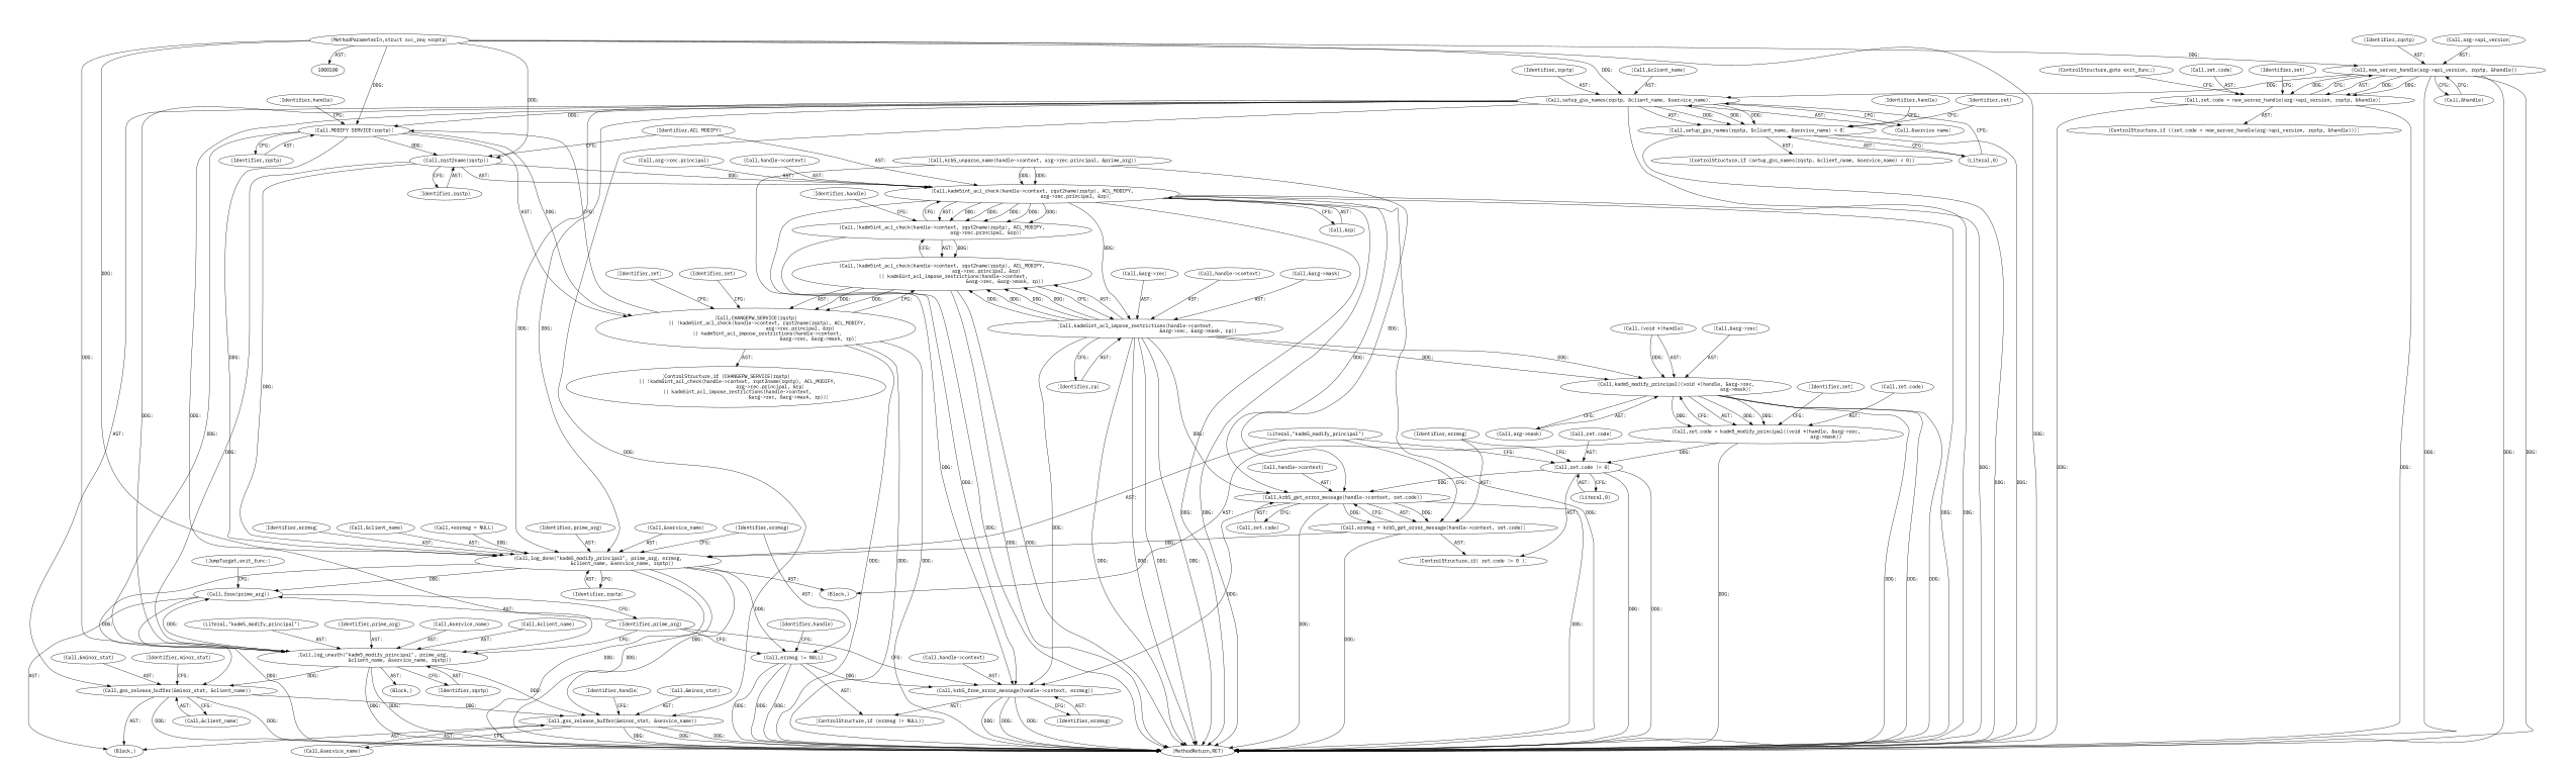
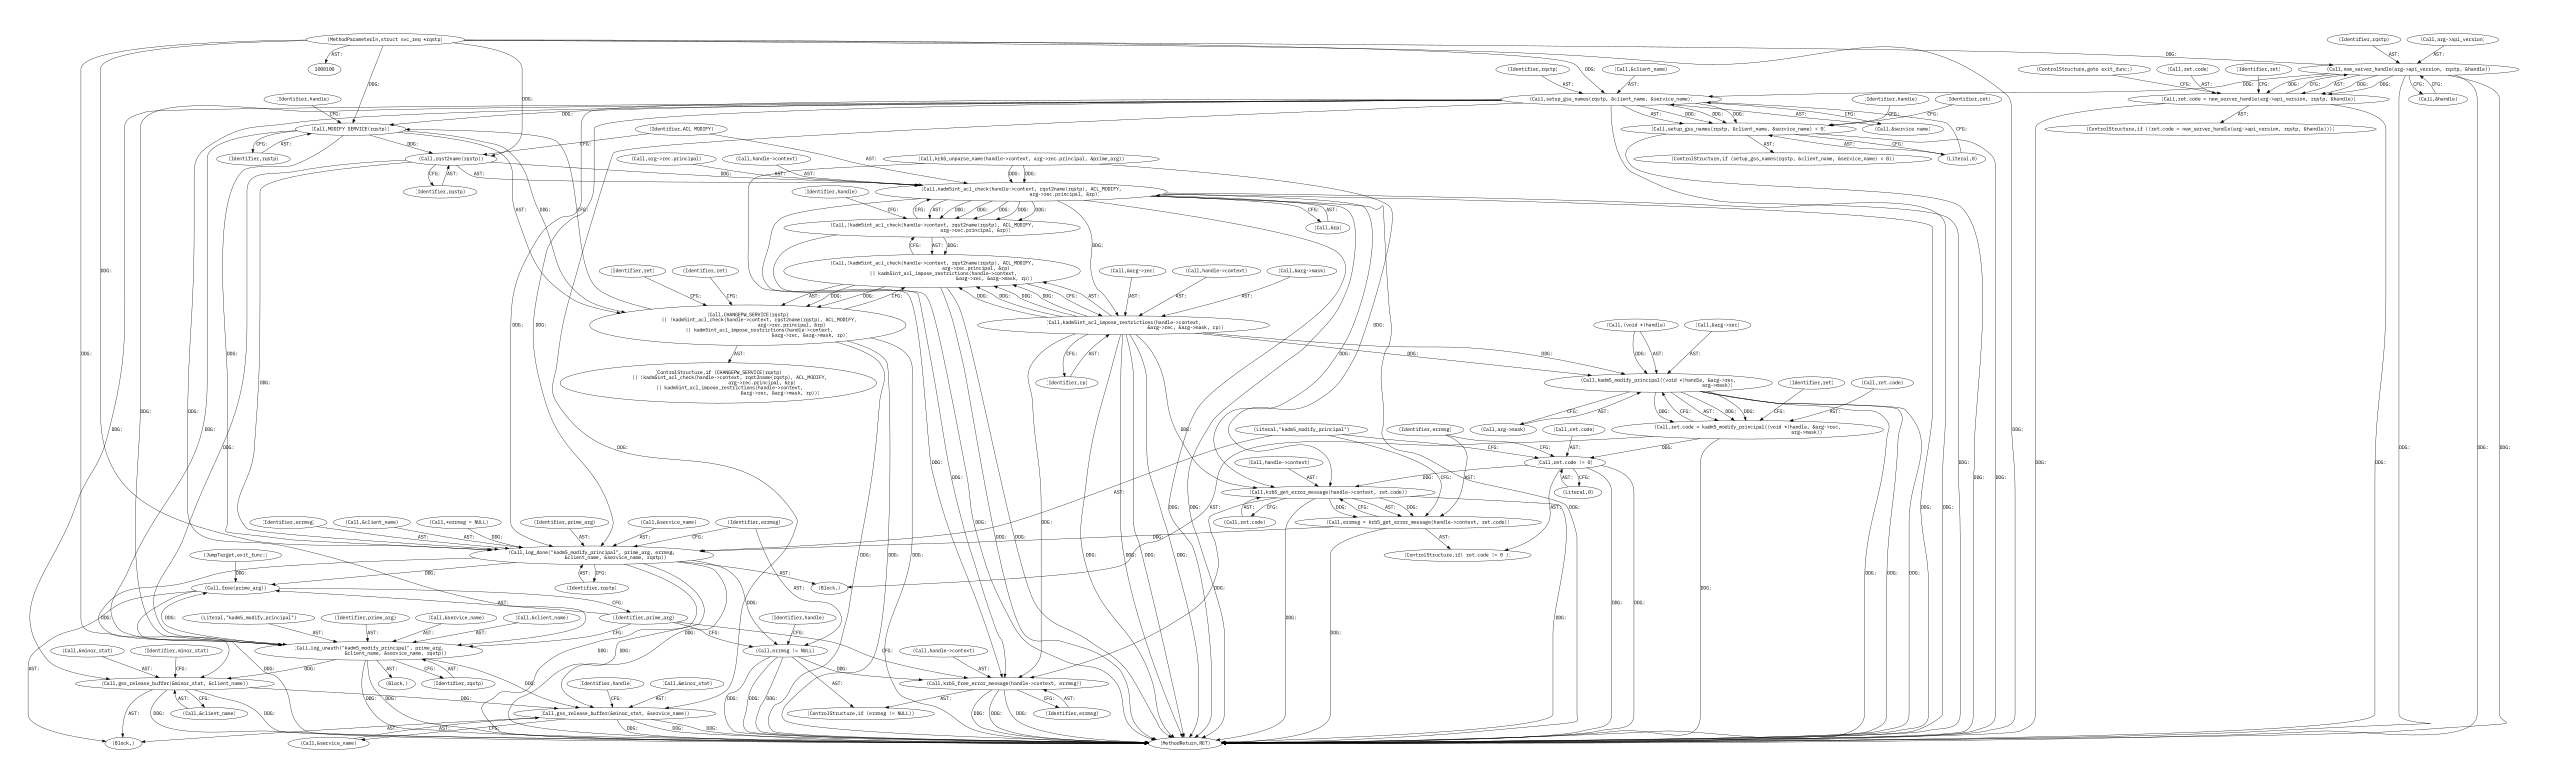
  digraph {
    fontname="IBM Plex Mono"
    node [fontname="IBM Plex Mono"]
    edge [fontname="IBM Plex Mono"]
    n1 [label="(Call,new_server_handle(arg->api_version, rqstp, &handle))"]
    n2 [label="(Call,ret.code = new_server_handle(arg->api_version, rqstp, &handle))"]
    n3 [label="(Call,setup_gss_names(rqstp, &client_name, &service_name))"]
    n4 [label="(MethodReturn,RET)"]
    n5 [label="(Call,&handle)"]
    n6 [label="(ControlStructure,if ((ret.code = new_server_handle(arg->api_version, rqstp, &handle))))"]
    n7 [label="(Call,MODIFY_SERVICE(rqstp))"]
    n8 [label="(Call,log_done(\"kadm5_modify_principal\", prime_arg, errmsg,\n                 &client_name, &service_name, rqstp))"]
    n9 [label="(Call,log_unauth(\"kadm5_modify_principal\", prime_arg,\n                   &client_name, &service_name, rqstp))"]
    n10 [label="(Call,setup_gss_names(rqstp, &client_name, &service_name) < 0)"]
    n11 [label="(Call,gss_release_buffer(&minor_stat, &client_name))"]
    n12 [label="(Call,gss_release_buffer(&minor_stat, &service_name))"]
    n13 [label="(Call,&service_name)"]
    n14 [label="(MethodParameterIn,struct svc_req *rqstp)"]
    n15 [label="(Call,rqst2name(rqstp))"]
    1000100
    n17 [label="(Call,CHANGEPW_SERVICE(rqstp)\n        || !kadm5int_acl_check(handle->context, rqst2name(rqstp), ACL_MODIFY,\n                               arg->rec.principal, &rp)\n        || kadm5int_acl_impose_restrictions(handle->context,\n                                            &arg->rec, &arg->mask, rp))"]
    n18 [label="(Identifier,rqstp)"]
    n19 [label="(Call,kadm5int_acl_check(handle->context, rqst2name(rqstp), ACL_MODIFY,\n                               arg->rec.principal, &rp))"]
    n20 [label="(Identifier,rqstp)"]
    n21 [label="(Block,)"]
    n22 [label="(Call,errmsg != NULL)"]
    n23 [label="(Call,free(prime_arg))"]
    n24 [label="(Identifier,rqstp)"]
    n25 [label="(Block,)"]
    n26 [label="(Identifier,rqstp)"]
    n27 [label="(ControlStructure,if (setup_gss_names(rqstp, &client_name, &service_name) < 0))"]
    n28 [label="(Literal,0)"]
    n29 [label="(Block,)"]
    n30 [label="(Call,&client_name)"]
    n31 [label="(Call,&service_name)"]
    n32 [label="(Call,!kadm5int_acl_check(handle->context, rqst2name(rqstp), ACL_MODIFY,\n                               arg->rec.principal, &rp)\n        || kadm5int_acl_impose_restrictions(handle->context,\n                                            &arg->rec, &arg->mask, rp))"]
    n33 [label="(ControlStructure,if (CHANGEPW_SERVICE(rqstp)\n        || !kadm5int_acl_check(handle->context, rqst2name(rqstp), ACL_MODIFY,\n                               arg->rec.principal, &rp)\n        || kadm5int_acl_impose_restrictions(handle->context,\n                                            &arg->rec, &arg->mask, rp)))"]
    n34 [label="(Call,!kadm5int_acl_check(handle->context, rqst2name(rqstp), ACL_MODIFY,\n                               arg->rec.principal, &rp))"]
    n35 [label="(Call,kadm5int_acl_impose_restrictions(handle->context,\n                                            &arg->rec, &arg->mask, rp))"]
    n36 [label="(Call,krb5_get_error_message(handle->context, ret.code))"]
    n37 [label="(Call,krb5_free_error_message(handle->context, errmsg))"]
    n38 [label="(Call,&rp)"]
    n39 [label="(Call,kadm5_modify_principal((void *)handle, &arg->rec,\n                                          arg->mask))"]
    n40 [label="(Identifier,rp)"]
    n41 [label="(Call,errmsg = krb5_get_error_message(handle->context, ret.code))"]
    n42 [label="(Call,ret.code)"]
    n43 [label="(ControlStructure,if (errmsg != NULL))"]
    n44 [label="(Identifier,errmsg)"]
    n45 [label="(Call,ret.code = kadm5_modify_principal((void *)handle, &arg->rec,\n                                          arg->mask))"]
    n46 [label="(Call,arg->mask)"]
    n47 [label="(Call,ret.code != 0)"]
    n48 [label="(ControlStructure,if( ret.code != 0 ))"]
    n49 [label="(Literal,0)"]
    n50 [label="(Identifier,prime_arg)"]
    n51 [label="(Call,arg->api_version)"]
    n52 [label="(Identifier,ret)"]
    n53 [label="(Call,(void *)handle)"]
    n54 [label="(Call,arg->rec.principal)"]
    n55 [label="(Call,&arg->mask)"]
    n56 [label="(Call,*errmsg = NULL)"]
    n57 [label="(Call,&service_name)"]
    n58 [label="(Identifier,ret)"]
    n59 [label="(Identifier,rqstp)"]
    n60 [label="(Identifier,errmsg)"]
    n61 [label="(Identifier,prime_arg)"]
    n62 [label="(Identifier,ret)"]
    n63 [label="(Call,handle->context)"]
    n64 [label="(Identifier,handle)"]
    n65 [label="(Literal,\"kadm5_modify_principal\")"]
    n66 [label="(Identifier,handle)"]
    n67 [label="(JumpTarget,exit_func:)"]
    n68 [label="(Call,&minor_stat)"]
    n69 [label="(Call,&client_name)"]
    n70 [label="(Call,ret.code)"]
    n71 [label="(Call,&client_name)"]
    n72 [label="(Identifier,ret)"]
    n73 [label="(Literal,\"kadm5_modify_principal\")"]
    n74 [label="(Identifier,prime_arg)"]
    n75 [label="(Identifier,handle)"]
    n76 [label="(Call,handle->context)"]
    n77 [label="(Call,handle->context)"]
    n78 [label="(Identifier,ACL_MODIFY)"]
    n79 [label="(Call,ret.code)"]
    n80 [label="(Identifier,errmsg)"]
    n81 [label="(Identifier,ret)"]
    n82 [label="(Call,&arg->rec)"]
    n83 [label="(Call,krb5_unparse_name(handle->context, arg->rec.principal, &prime_arg))"]
    n84 [label="(Call,ret.code)"]
    n85 [label="(Identifier,rqstp)"]
    n86 [label="(Call,&arg->rec)"]
    n87 [label="(Identifier,handle)"]
    n88 [label="(Call,&minor_stat)"]
    n89 [label="(Call,handle->context)"]
    n90 [label="(Identifier,minor_stat)"]
    n91 [label="(ControlStructure,goto exit_func;)"]
    n92 [label="(Identifier,handle)"]
    n93 [label="(Call,&service_name)"]
    n94 [label="(Identifier,errmsg)"]
    n95 [label="(Call,&client_name)"]
    n1 -> n2 [label="AST: "]
    n1 -> n2 [label="DDG: "]
    n1 -> n2 [label="DDG: "]
    n1 -> n2 [label="DDG: "]
    n1 -> n3 [label="DDG: "]
    n1 -> n4 [label="DDG: "]
    n1 -> n4 [label="DDG: "]
    n1 -> n4 [label="DDG: "]
    n1 -> n5 [label="CFG: "]
    n2 -> n1 [label="CFG: "]
    n2 -> n4 [label="DDG: "]
    n2 -> n4 [label="DDG: "]
    n2 -> n6 [label="AST: "]
    n3 -> n4 [label="DDG: "]
    n3 -> n7 [label="DDG: "]
    n3 -> n8 [label="DDG: "]
    n3 -> n8 [label="DDG: "]
    n3 -> n9 [label="DDG: "]
    n3 -> n9 [label="DDG: "]
    n3 -> n10 [label="AST: "]
    n3 -> n10 [label="DDG: "]
    n3 -> n10 [label="DDG: "]
    n3 -> n10 [label="DDG: "]
-   n3 -> n11 [label="AST: "]
+   n3 -> n11 [label="DDG: "]
    n3 -> n12 [label="DDG: "]
    n3 -> n13 [label="CFG: "]
    n5 -> n1 [label="CFG: "]
    n7 -> n8 [label="DDG: "]
    n7 -> n9 [label="DDG: "]
    n7 -> n15 [label="DDG: "]
    n7 -> n17 [label="AST: "]
    n7 -> n17 [label="DDG: "]
    n7 -> n18 [label="CFG: "]
    n8 -> n4 [label="DDG: "]
    n8 -> n4 [label="DDG: "]
    n8 -> n11 [label="DDG: "]
    n8 -> n12 [label="DDG: "]
    n8 -> n21 [label="AST: "]
    n8 -> n22 [label="DDG: "]
    n8 -> n23 [label="DDG: "]
    n8 -> n24 [label="CFG: "]
    n9 -> n4 [label="DDG: "]
    n9 -> n4 [label="DDG: "]
    n9 -> n11 [label="DDG: "]
    n9 -> n12 [label="DDG: "]
    n9 -> n23 [label="DDG: "]
    n9 -> n25 [label="AST: "]
    n9 -> n26 [label="CFG: "]
    n10 -> n4 [label="DDG: "]
    n10 -> n4 [label="DDG: "]
    n10 -> n27 [label="AST: "]
    n10 -> n28 [label="CFG: "]
    n11 -> n4 [label="DDG: "]
    n11 -> n4 [label="DDG: "]
    n11 -> n12 [label="DDG: "]
    n11 -> n29 [label="AST: "]
    n11 -> n30 [label="CFG: "]
    n12 -> n4 [label="DDG: "]
    n12 -> n4 [label="DDG: "]
    n12 -> n4 [label="DDG: "]
    n12 -> n29 [label="AST: "]
    n12 -> n31 [label="CFG: "]
    n13 -> n3 [label="AST: "]
    n14 -> n1 [label="DDG: "]
    n14 -> n3 [label="DDG: "]
    n14 -> n4 [label="DDG: "]
    n14 -> n7 [label="DDG: "]
    n14 -> n8 [label="DDG: "]
    n14 -> n9 [label="DDG: "]
    n14 -> n15 [label="DDG: "]
    n14 -> 1000100 [label="AST: "]
    n15 -> n8 [label="DDG: "]
    n15 -> n9 [label="DDG: "]
    n15 -> n19 [label="AST: "]
    n15 -> n19 [label="DDG: "]
    n15 -> n20 [label="CFG: "]
    n17 -> n4 [label="DDG: "]
    n17 -> n4 [label="DDG: "]
    n17 -> n4 [label="DDG: "]
    n17 -> n7 [label="CFG: "]
    n17 -> n32 [label="CFG: "]
    n17 -> n33 [label="AST: "]
    n18 -> n7 [label="AST: "]
    n19 -> n4 [label="DDG: "]
    n19 -> n4 [label="DDG: "]
    n19 -> n4 [label="DDG: "]
    n19 -> n4 [label="DDG: "]
    n19 -> n4 [label="DDG: "]
    n19 -> n34 [label="AST: "]
    n19 -> n34 [label="DDG: "]
    n19 -> n34 [label="DDG: "]
    n19 -> n34 [label="DDG: "]
    n19 -> n34 [label="DDG: "]
    n19 -> n34 [label="DDG: "]
    n19 -> n35 [label="DDG: "]
    n19 -> n36 [label="DDG: "]
    n19 -> n37 [label="DDG: "]
    n19 -> n38 [label="CFG: "]
    n20 -> n15 [label="AST: "]
    n22 -> n4 [label="DDG: "]
    n22 -> n4 [label="DDG: "]
    n22 -> n4 [label="DDG: "]
    n22 -> n37 [label="DDG: "]
    n22 -> n43 [label="AST: "]
    n23 -> n4 [label="DDG: "]
    n23 -> n29 [label="AST: "]
    n23 -> n50 [label="CFG: "]
    n24 -> n8 [label="AST: "]
    n26 -> n9 [label="AST: "]
    n28 -> n3 [label="CFG: "]
    n28 -> n10 [label="AST: "]
    n30 -> n11 [label="AST: "]
    n31 -> n12 [label="AST: "]
    n32 -> n4 [label="DDG: "]
    n32 -> n4 [label="DDG: "]
    n32 -> n17 [label="AST: "]
    n32 -> n17 [label="DDG: "]
    n32 -> n17 [label="DDG: "]
    n32 -> n34 [label="CFG: "]
    n32 -> n35 [label="CFG: "]
    n34 -> n4 [label="DDG: "]
    n34 -> n19 [label="CFG: "]
    n34 -> n32 [label="AST: "]
    n34 -> n32 [label="DDG: "]
    n35 -> n4 [label="DDG: "]
    n35 -> n4 [label="DDG: "]
    n35 -> n4 [label="DDG: "]
    n35 -> n4 [label="DDG: "]
    n35 -> n32 [label="AST: "]
    n35 -> n32 [label="DDG: "]
    n35 -> n32 [label="DDG: "]
    n35 -> n32 [label="DDG: "]
    n35 -> n32 [label="DDG: "]
    n35 -> n36 [label="DDG: "]
    n35 -> n37 [label="DDG: "]
    n35 -> n39 [label="DDG: "]
    n35 -> n39 [label="DDG: "]
    n35 -> n40 [label="CFG: "]
    n36 -> n4 [label="DDG: "]
    n36 -> n4 [label="DDG: "]
    n36 -> n37 [label="DDG: "]
    n36 -> n41 [label="AST: "]
    n36 -> n41 [label="DDG: "]
    n36 -> n41 [label="DDG: "]
    n36 -> n42 [label="CFG: "]
    n37 -> n4 [label="DDG: "]
    n37 -> n4 [label="DDG: "]
    n37 -> n4 [label="DDG: "]
    n37 -> n43 [label="AST: "]
    n37 -> n44 [label="CFG: "]
    n38 -> n19 [label="AST: "]
    n39 -> n4 [label="DDG: "]
    n39 -> n4 [label="DDG: "]
    n39 -> n4 [label="DDG: "]
    n39 -> n45 [label="AST: "]
    n39 -> n45 [label="DDG: "]
    n39 -> n45 [label="DDG: "]
    n39 -> n45 [label="DDG: "]
    n39 -> n46 [label="CFG: "]
    n40 -> n35 [label="AST: "]
    n41 -> n4 [label="DDG: "]
    n41 -> n8 [label="DDG: "]
    n41 -> n36 [label="CFG: "]
    n41 -> n48 [label="AST: "]
    n42 -> n36 [label="AST: "]
    n44 -> n37 [label="AST: "]
    n45 -> n4 [label="DDG: "]
    n45 -> n21 [label="AST: "]
    n45 -> n39 [label="CFG: "]
    n45 -> n47 [label="DDG: "]
    n46 -> n39 [label="AST: "]
    n47 -> n4 [label="DDG: "]
    n47 -> n4 [label="DDG: "]
    n47 -> n36 [label="DDG: "]
    n47 -> n48 [label="AST: "]
    n47 -> n49 [label="CFG: "]
    n49 -> n47 [label="AST: "]
    n50 -> n9 [label="CFG: "]
    n50 -> n22 [label="CFG: "]
    n50 -> n23 [label="AST: "]
    n50 -> n37 [label="CFG: "]
    n51 -> n1 [label="AST: "]
    n52 -> n17 [label="CFG: "]
    n53 -> n39 [label="AST: "]
    n53 -> n39 [label="DDG: "]
    n54 -> n19 [label="AST: "]
    n55 -> n35 [label="AST: "]
    n56 -> n8 [label="DDG: "]
    n57 -> n9 [label="AST: "]
    n58 -> n45 [label="CFG: "]
    n59 -> n3 [label="AST: "]
    n60 -> n8 [label="CFG: "]
    n60 -> n22 [label="AST: "]
    n61 -> n8 [label="AST: "]
    n62 -> n10 [label="CFG: "]
    n63 -> n19 [label="AST: "]
    n64 -> n7 [label="CFG: "]
    n65 -> n8 [label="AST: "]
    n65 -> n41 [label="CFG: "]
    n65 -> n47 [label="CFG: "]
    n66 -> n10 [label="CFG: "]
-   n67 -> n23 [label="CFG: "]
+   n67 -> n23 [label="DDG: "]
    n68 -> n11 [label="AST: "]
    n69 -> n9 [label="AST: "]
    n70 -> n2 [label="AST: "]
    n71 -> n3 [label="AST: "]
    n72 -> n2 [label="CFG: "]
    n73 -> n9 [label="AST: "]
    n74 -> n9 [label="AST: "]
    n75 -> n34 [label="CFG: "]
    n76 -> n37 [label="AST: "]
    n77 -> n36 [label="AST: "]
    n78 -> n15 [label="CFG: "]
    n78 -> n19 [label="AST: "]
    n79 -> n47 [label="AST: "]
    n80 -> n41 [label="AST: "]
    n80 -> n47 [label="CFG: "]
    n81 -> n17 [label="CFG: "]
    n82 -> n39 [label="AST: "]
    n83 -> n19 [label="DDG: "]
    n83 -> n19 [label="DDG: "]
    n83 -> n36 [label="DDG: "]
    n83 -> n37 [label="DDG: "]
    n84 -> n45 [label="AST: "]
    n85 -> n1 [label="AST: "]
    n86 -> n35 [label="AST: "]
    n87 -> n12 [label="CFG: "]
    n88 -> n12 [label="AST: "]
    n89 -> n35 [label="AST: "]
    n90 -> n11 [label="CFG: "]
    n91 -> n2 [label="CFG: "]
    n92 -> n22 [label="CFG: "]
    n93 -> n8 [label="AST: "]
    n94 -> n8 [label="AST: "]
    n95 -> n8 [label="AST: "]
  }
